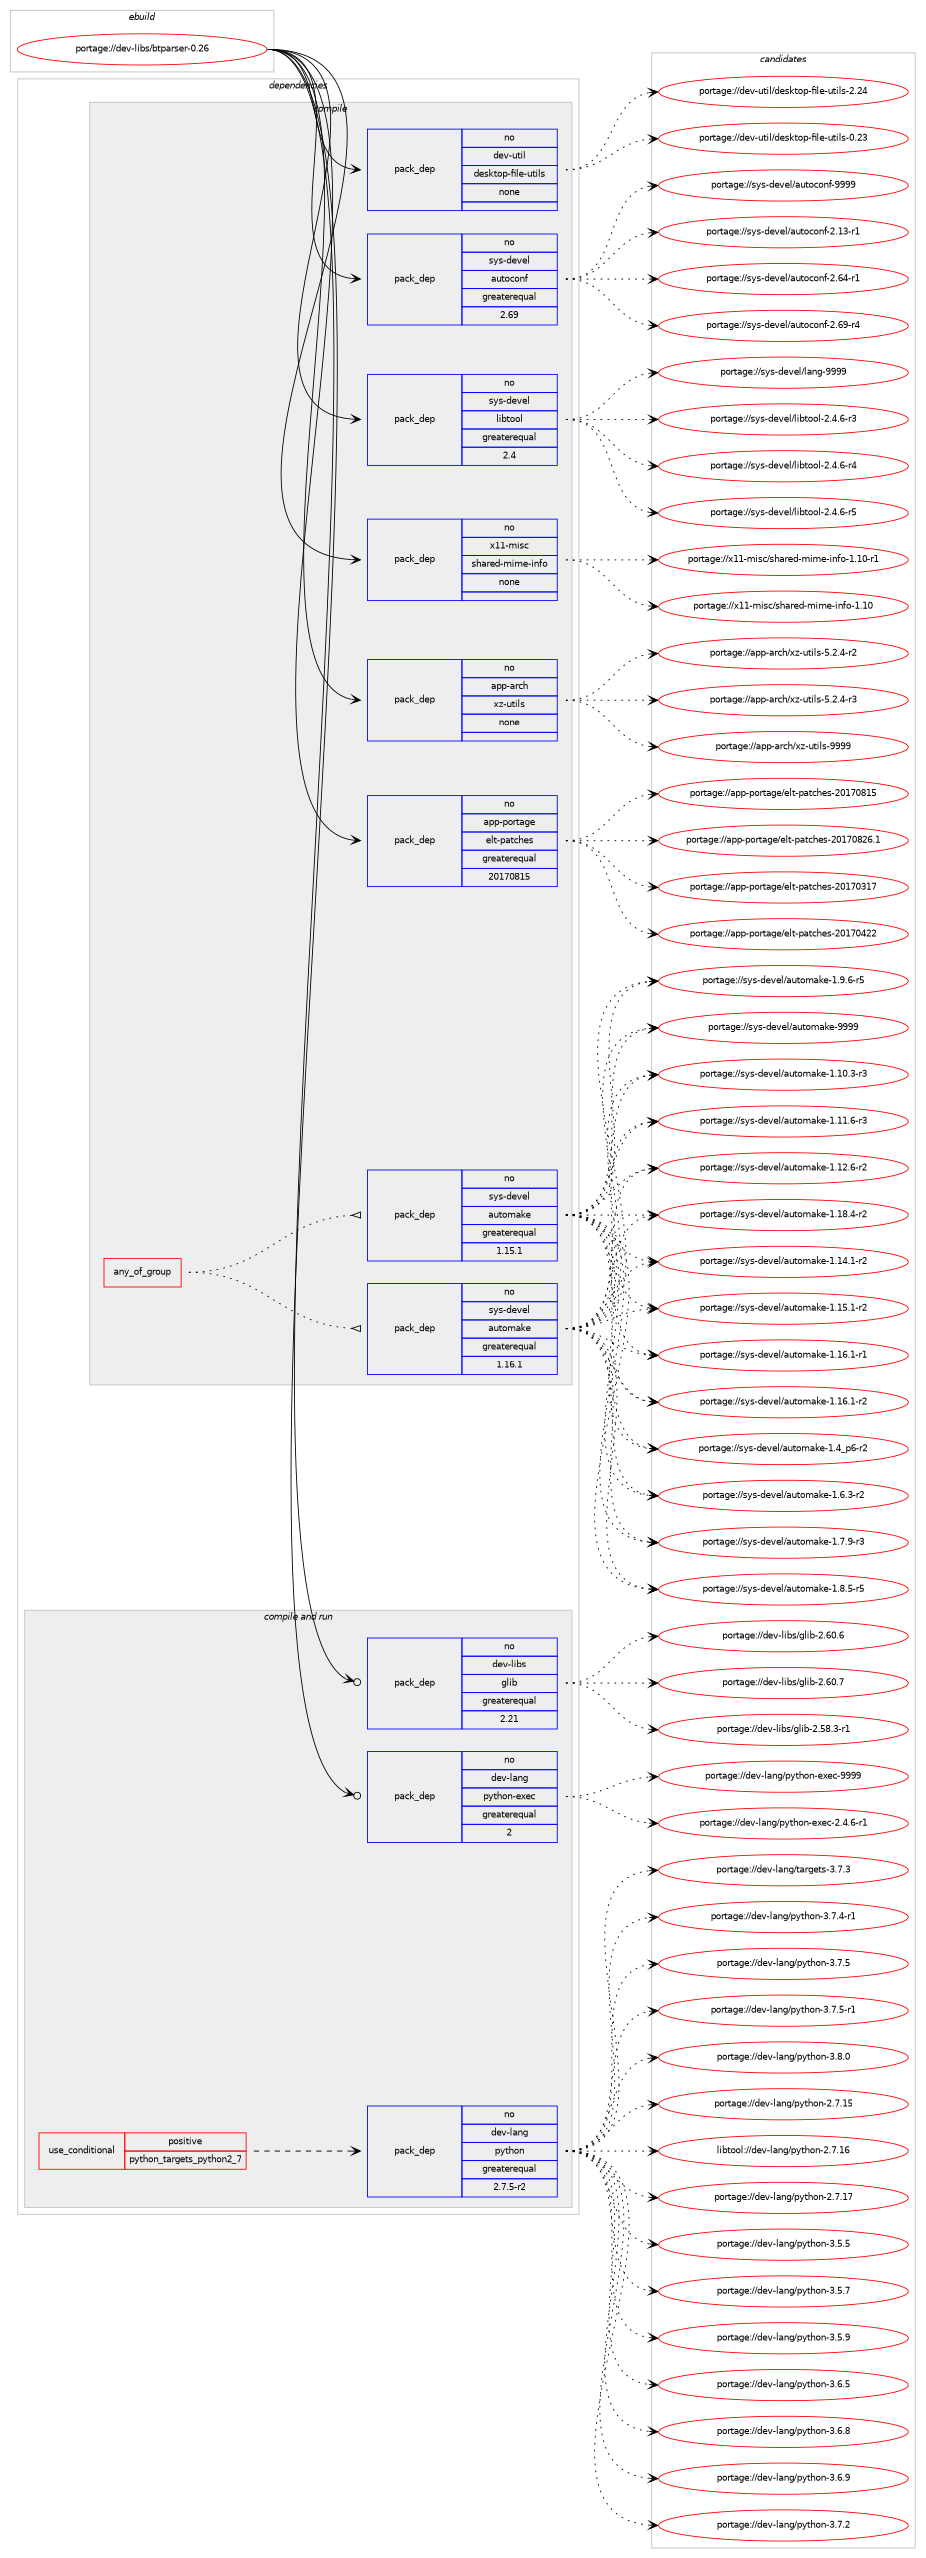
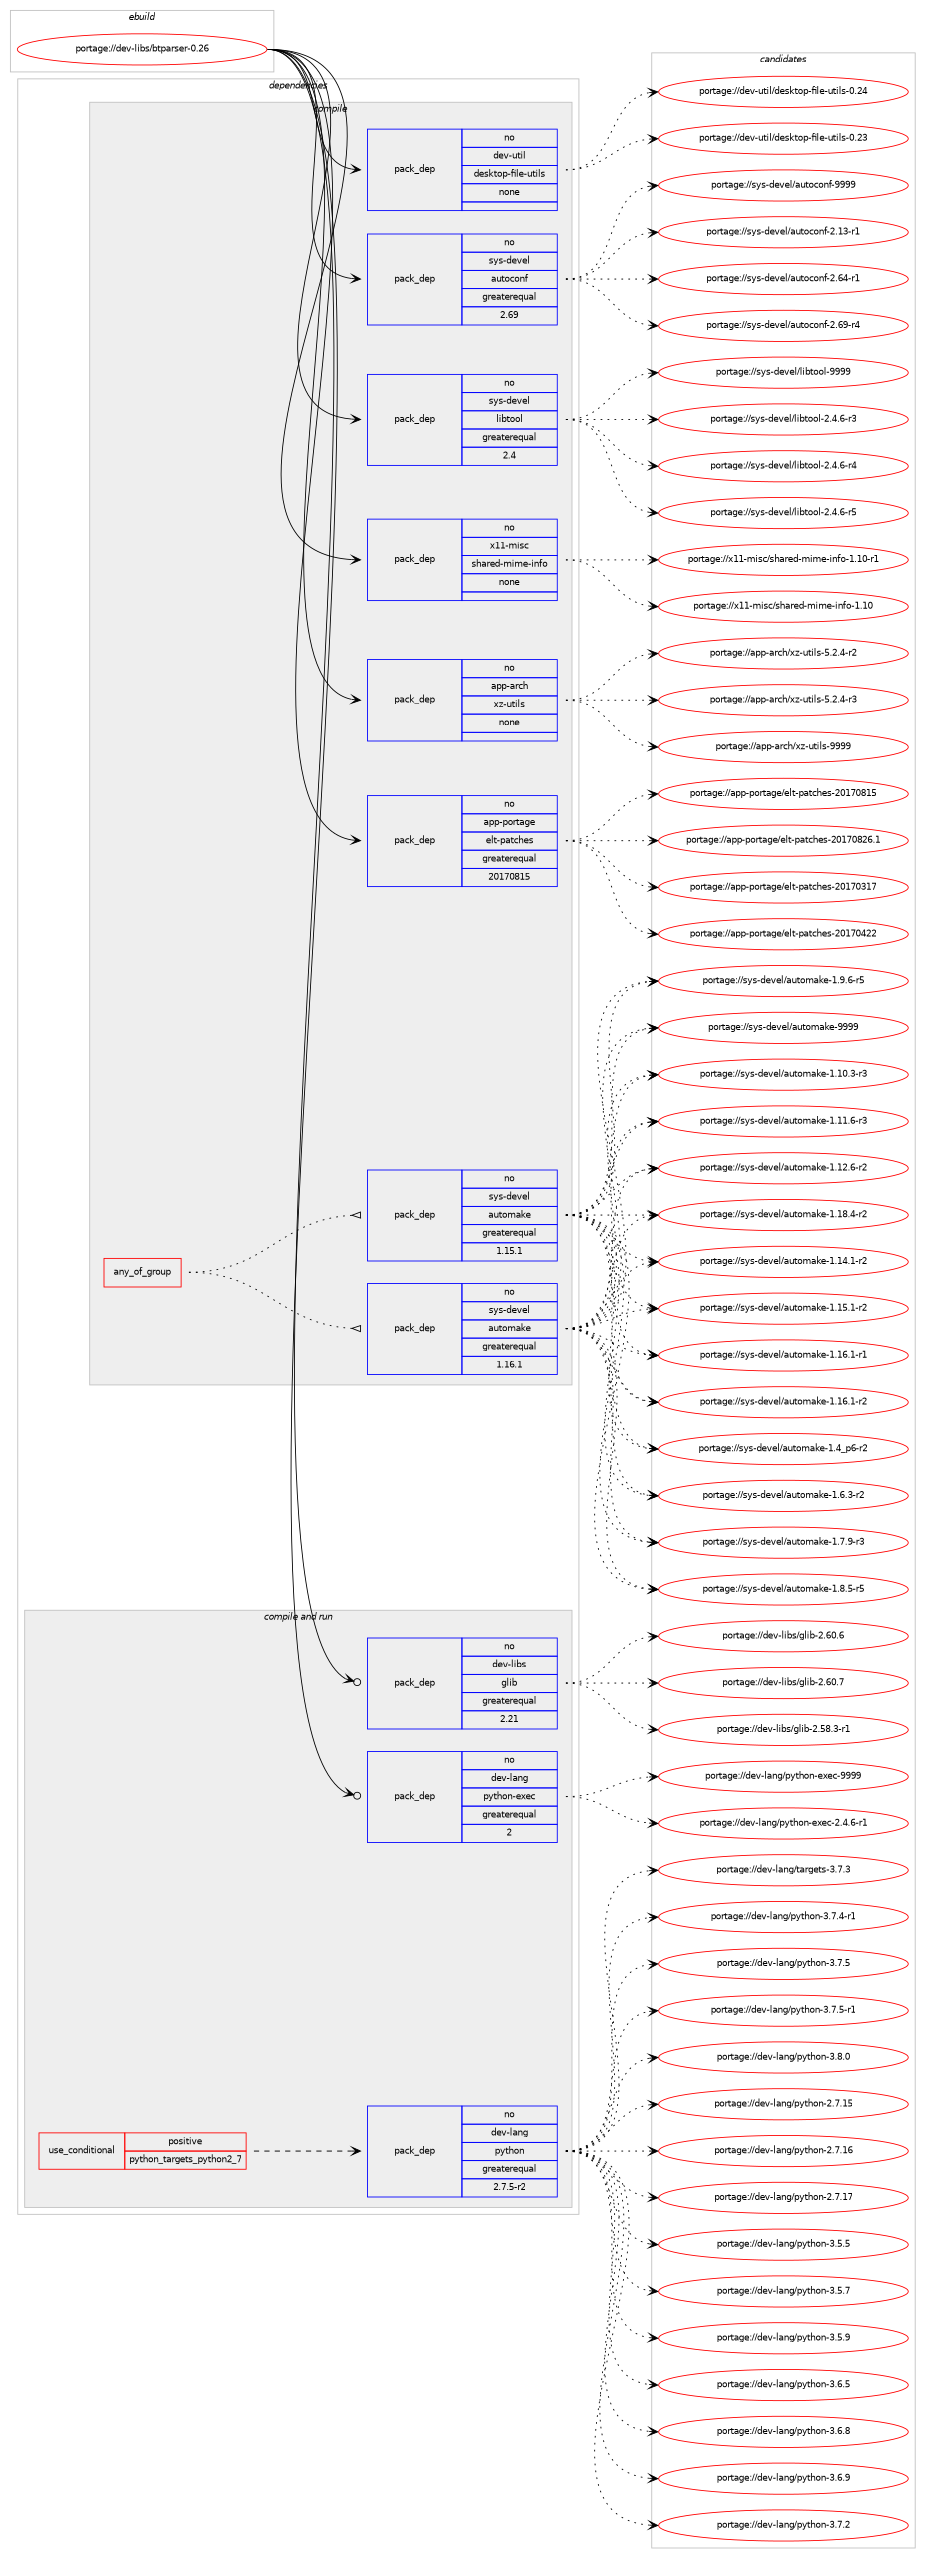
  digraph {
    compound=true
    concentrate=true
    fontname=Helvetica
    fontsize=10
    newrank=true
    rankdir=LR
    ranksep=1.5
    node [color=red fontname=Helvetica fontsize=10]
    edge [arrowhead=vee headport=w style=dotted tailport=e weight=100]
    n1 [label="portage://dev-libs/btparser-0.26" width=4]
    n2 [color=blue label=<<TABLE BORDER="0" CELLBORDER="1" CELLSPACING="0" CELLPADDING="4" WIDTH="220"><TR><TD ROWSPAN="6" CELLPADDING="30">pack_dep</TD></TR><TR><TD WIDTH="110">no</TD></TR><TR><TD>sys-devel</TD></TR><TR><TD>automake</TD></TR><TR><TD>greaterequal</TD></TR><TR><TD>1.16.1</TD></TR></TABLE>> shape=none]
    n3 [color=blue label=<<TABLE BORDER="0" CELLBORDER="1" CELLSPACING="0" CELLPADDING="4" WIDTH="220"><TR><TD ROWSPAN="6" CELLPADDING="30">pack_dep</TD></TR><TR><TD WIDTH="110">no</TD></TR><TR><TD>sys-devel</TD></TR><TR><TD>automake</TD></TR><TR><TD>greaterequal</TD></TR><TR><TD>1.15.1</TD></TR></TABLE>> shape=none]
    n4 [label=<<TABLE BORDER="0" CELLBORDER="1" CELLSPACING="0" CELLPADDING="4"><TR><TD CELLPADDING="10">any_of_group</TD></TR></TABLE>> shape=none]
    n5 [color=blue label=<<TABLE BORDER="0" CELLBORDER="1" CELLSPACING="0" CELLPADDING="4" WIDTH="220"><TR><TD ROWSPAN="6" CELLPADDING="30">pack_dep</TD></TR><TR><TD WIDTH="110">no</TD></TR><TR><TD>app-arch</TD></TR><TR><TD>xz-utils</TD></TR><TR><TD>none</TD></TR><TR><TD></TD></TR></TABLE>> shape=none]
    n6 [color=blue label=<<TABLE BORDER="0" CELLBORDER="1" CELLSPACING="0" CELLPADDING="4" WIDTH="220"><TR><TD ROWSPAN="6" CELLPADDING="30">pack_dep</TD></TR><TR><TD WIDTH="110">no</TD></TR><TR><TD>app-portage</TD></TR><TR><TD>elt-patches</TD></TR><TR><TD>greaterequal</TD></TR><TR><TD>20170815</TD></TR></TABLE>> shape=none]
    n7 [color=blue label=<<TABLE BORDER="0" CELLBORDER="1" CELLSPACING="0" CELLPADDING="4" WIDTH="220"><TR><TD ROWSPAN="6" CELLPADDING="30">pack_dep</TD></TR><TR><TD WIDTH="110">no</TD></TR><TR><TD>dev-util</TD></TR><TR><TD>desktop-file-utils</TD></TR><TR><TD>none</TD></TR><TR><TD></TD></TR></TABLE>> shape=none]
    n8 [color=blue label=<<TABLE BORDER="0" CELLBORDER="1" CELLSPACING="0" CELLPADDING="4" WIDTH="220"><TR><TD ROWSPAN="6" CELLPADDING="30">pack_dep</TD></TR><TR><TD WIDTH="110">no</TD></TR><TR><TD>sys-devel</TD></TR><TR><TD>autoconf</TD></TR><TR><TD>greaterequal</TD></TR><TR><TD>2.69</TD></TR></TABLE>> shape=none]
    n9 [color=blue label=<<TABLE BORDER="0" CELLBORDER="1" CELLSPACING="0" CELLPADDING="4" WIDTH="220"><TR><TD ROWSPAN="6" CELLPADDING="30">pack_dep</TD></TR><TR><TD WIDTH="110">no</TD></TR><TR><TD>sys-devel</TD></TR><TR><TD>libtool</TD></TR><TR><TD>greaterequal</TD></TR><TR><TD>2.4</TD></TR></TABLE>> shape=none]
    n10 [color=blue label=<<TABLE BORDER="0" CELLBORDER="1" CELLSPACING="0" CELLPADDING="4" WIDTH="220"><TR><TD ROWSPAN="6" CELLPADDING="30">pack_dep</TD></TR><TR><TD WIDTH="110">no</TD></TR><TR><TD>x11-misc</TD></TR><TR><TD>shared-mime-info</TD></TR><TR><TD>none</TD></TR><TR><TD></TD></TR></TABLE>> shape=none]
    n11 [color=blue label=<<TABLE BORDER="0" CELLBORDER="1" CELLSPACING="0" CELLPADDING="4" WIDTH="220"><TR><TD ROWSPAN="6" CELLPADDING="30">pack_dep</TD></TR><TR><TD WIDTH="110">no</TD></TR><TR><TD>dev-lang</TD></TR><TR><TD>python-exec</TD></TR><TR><TD>greaterequal</TD></TR><TR><TD>2</TD></TR></TABLE>> shape=none]
    n12 [color=blue label=<<TABLE BORDER="0" CELLBORDER="1" CELLSPACING="0" CELLPADDING="4" WIDTH="220"><TR><TD ROWSPAN="6" CELLPADDING="30">pack_dep</TD></TR><TR><TD WIDTH="110">no</TD></TR><TR><TD>dev-lang</TD></TR><TR><TD>python</TD></TR><TR><TD>greaterequal</TD></TR><TR><TD>2.7.5-r2</TD></TR></TABLE>> shape=none]
    n13 [label=<<TABLE BORDER="0" CELLBORDER="1" CELLSPACING="0" CELLPADDING="4"><TR><TD ROWSPAN="3" CELLPADDING="10">use_conditional</TD></TR><TR><TD>positive</TD></TR><TR><TD>python_targets_python2_7</TD></TR></TABLE>> shape=none]
    n14 [color=blue label=<<TABLE BORDER="0" CELLBORDER="1" CELLSPACING="0" CELLPADDING="4" WIDTH="220"><TR><TD ROWSPAN="6" CELLPADDING="30">pack_dep</TD></TR><TR><TD WIDTH="110">no</TD></TR><TR><TD>dev-libs</TD></TR><TR><TD>glib</TD></TR><TR><TD>greaterequal</TD></TR><TR><TD>2.21</TD></TR></TABLE>> shape=none]
    n15 [label="portage://sys-devel/automake-1.10.3-r3" width=4]
    n16 [label="portage://sys-devel/automake-1.11.6-r3" width=4]
    n17 [label="portage://sys-devel/automake-1.12.6-r2" width=4]
    n18 [label="portage://sys-devel/automake-1.18.4-r2" width=4]
    n19 [label="portage://sys-devel/automake-1.14.1-r2" width=4]
    n20 [label="portage://sys-devel/automake-1.15.1-r2" width=4]
    n21 [label="portage://sys-devel/automake-1.16.1-r1" width=4]
    n22 [label="portage://sys-devel/automake-1.16.1-r2" width=4]
    n23 [label="portage://sys-devel/automake-1.4_p6-r2" width=4]
    n24 [label="portage://sys-devel/automake-1.6.3-r2" width=4]
    n25 [label="portage://sys-devel/automake-1.7.9-r3" width=4]
    n26 [label="portage://sys-devel/automake-1.8.5-r5" width=4]
    n27 [label="portage://sys-devel/automake-1.9.6-r5" width=4]
    n28 [label="portage://sys-devel/automake-9999" width=4]
    n29 [label="portage://app-arch/xz-utils-5.2.4-r2" width=4]
    n30 [label="portage://app-arch/xz-utils-5.2.4-r3" width=4]
    n31 [label="portage://app-arch/xz-utils-9999" width=4]
    n32 [label="portage://app-portage/elt-patches-20170317" width=4]
    n33 [label="portage://app-portage/elt-patches-20170422" width=4]
    n34 [label="portage://app-portage/elt-patches-20170815" width=4]
    n35 [label="portage://app-portage/elt-patches-20170826.1" width=4]
    n36 [label="portage://dev-util/desktop-file-utils-0.23" width=4]
-   n37 [label="portage://dev-util/desktop-file-utils-2.24" width=4]
+   n37 [label="portage://dev-util/desktop-file-utils-0.24" width=4]
    n38 [label="portage://sys-devel/autoconf-2.13-r1" width=4]
    n39 [label="portage://sys-devel/autoconf-2.64-r1" width=4]
    n40 [label="portage://sys-devel/autoconf-2.69-r4" width=4]
    n41 [label="portage://sys-devel/autoconf-9999" width=4]
    n42 [label="portage://sys-devel/libtool-2.4.6-r3" width=4]
    n43 [label="portage://sys-devel/libtool-2.4.6-r4" width=4]
    n44 [label="portage://sys-devel/libtool-2.4.6-r5" width=4]
-   n45 [label="portage://sys-devel/lang-9999" width=4]
+   n45 [label="portage://sys-devel/libtool-9999" width=4]
    n46 [label="portage://x11-misc/shared-mime-info-1.10" width=4]
    n47 [label="portage://x11-misc/shared-mime-info-1.10-r1" width=4]
    n48 [label="portage://dev-lang/python-2.7.15" width=4]
-   n49 [label="libtool://dev-lang/python-2.7.16" width=4]
+   n49 [label="portage://dev-lang/python-2.7.16" width=4]
    n50 [label="portage://dev-lang/python-2.7.17" width=4]
    n51 [label="portage://dev-lang/python-3.5.5" width=4]
    n52 [label="portage://dev-lang/python-3.5.7" width=4]
    n53 [label="portage://dev-lang/python-3.5.9" width=4]
    n54 [label="portage://dev-lang/python-3.6.5" width=4]
    n55 [label="portage://dev-lang/python-3.6.8" width=4]
    n56 [label="portage://dev-lang/python-3.6.9" width=4]
    n57 [label="portage://dev-lang/python-3.7.2" width=4]
    n58 [label="portage://dev-lang/targets-3.7.3" width=4]
    n59 [label="portage://dev-lang/python-3.7.4-r1" width=4]
    n60 [label="portage://dev-lang/python-3.7.5" width=4]
    n61 [label="portage://dev-lang/python-3.7.5-r1" width=4]
    n62 [label="portage://dev-lang/python-3.8.0" width=4]
    n63 [label="portage://dev-lang/python-exec-2.4.6-r1" width=4]
    n64 [label="portage://dev-lang/python-exec-9999" width=4]
    n65 [label="portage://dev-libs/glib-2.58.3-r1" width=4]
    n66 [label="portage://dev-libs/glib-2.60.6" width=4]
    n67 [label="portage://dev-libs/glib-2.60.7" width=4]
    subgraph cluster_1 {
      color=gray
      label=<<i>ebuild</i>>
      rank=same
      n1
    }
    subgraph cluster_2 {
      color=gray
      label=<<i>dependencies</i>>
      subgraph cluster_3 {
        color=gray
        fillcolor="#eeeeee"
        label=<<i>compile</i>>
        style=filled
        subgraph sub_4 {
          color=gray
          fillcolor="#eeeeee"
          label=<<i>compile</i>>
          style=filled
          n4
          subgraph sub_5 {
            color=gray
            fillcolor="#eeeeee"
            label=<<i>compile</i>>
            style=filled
            n2
          }
          subgraph sub_6 {
            color=gray
            fillcolor="#eeeeee"
            label=<<i>compile</i>>
            style=filled
            n3
          }
        }
        subgraph sub_7 {
          color=gray
          fillcolor="#eeeeee"
          label=<<i>compile</i>>
          style=filled
          n5
        }
        subgraph sub_8 {
          color=gray
          fillcolor="#eeeeee"
          label=<<i>compile</i>>
          style=filled
          n6
        }
        subgraph sub_9 {
          color=gray
          fillcolor="#eeeeee"
          label=<<i>compile</i>>
          style=filled
          n7
        }
        subgraph sub_10 {
          color=gray
          fillcolor="#eeeeee"
          label=<<i>compile</i>>
          style=filled
          n8
        }
        subgraph sub_11 {
          color=gray
          fillcolor="#eeeeee"
          label=<<i>compile</i>>
          style=filled
          n9
        }
        subgraph sub_12 {
          color=gray
          fillcolor="#eeeeee"
          label=<<i>compile</i>>
          style=filled
          n10
        }
      }
      subgraph cluster_13 {
        color=gray
        fillcolor="#eeeeee"
        label=<<i>compile and run</i>>
        style=filled
        subgraph sub_14 {
          color=gray
          fillcolor="#eeeeee"
          label=<<i>compile and run</i>>
          style=filled
          n11
        }
        subgraph sub_15 {
          color=gray
          fillcolor="#eeeeee"
          label=<<i>compile and run</i>>
          style=filled
          n13
          subgraph sub_16 {
            color=gray
            fillcolor="#eeeeee"
            label=<<i>compile and run</i>>
            style=filled
            n12
          }
        }
        subgraph sub_17 {
          color=gray
          fillcolor="#eeeeee"
          label=<<i>compile and run</i>>
          style=filled
          n14
        }
      }
      subgraph cluster_18 {
        color=gray
        fillcolor="#eeeeee"
        label=<<i>run</i>>
        style=filled
      }
    }
    subgraph cluster_19 {
      color=gray
      label=<<i>candidates</i>>
      rank=same
      subgraph sub_20 {
        color=black
        label=<<i>candidates</i>>
        nodesep=1
        rank=same
        n15
        n16
        n17
        n18
        n19
        n20
        n21
        n22
        n23
        n24
        n25
        n26
        n27
        n28
      }
      subgraph sub_21 {
        color=black
        label=<<i>candidates</i>>
        nodesep=1
        rank=same
        n15
        n16
        n17
        n18
        n19
        n20
        n21
        n22
        n23
        n24
        n25
        n26
        n27
        n28
      }
      subgraph sub_22 {
        color=black
        label=<<i>candidates</i>>
        nodesep=1
        rank=same
        n29
        n30
        n31
      }
      subgraph sub_23 {
        color=black
        label=<<i>candidates</i>>
        nodesep=1
        rank=same
        n32
        n33
        n34
        n35
      }
      subgraph sub_24 {
        color=black
        label=<<i>candidates</i>>
        nodesep=1
        rank=same
        n36
        n37
      }
      subgraph sub_25 {
        color=black
        label=<<i>candidates</i>>
        nodesep=1
        rank=same
        n38
        n39
        n40
        n41
      }
      subgraph sub_26 {
        color=black
        label=<<i>candidates</i>>
        nodesep=1
        rank=same
        n42
        n43
        n44
        n45
      }
      subgraph sub_27 {
        color=black
        label=<<i>candidates</i>>
        nodesep=1
        rank=same
        n46
        n47
      }
      subgraph sub_28 {
        color=black
        label=<<i>candidates</i>>
        nodesep=1
        rank=same
        n48
        n49
        n50
        n51
        n52
        n53
        n54
        n55
        n56
        n57
        n58
        n59
        n60
        n61
        n62
      }
      subgraph sub_29 {
        color=black
        label=<<i>candidates</i>>
        nodesep=1
        rank=same
        n63
        n64
      }
      subgraph sub_30 {
        color=black
        label=<<i>candidates</i>>
        nodesep=1
        rank=same
        n65
        n66
        n67
      }
    }
    n1 -> n5 [style=solid weight=20]
    n1 -> n6 [style=solid weight=20]
    n1 -> n7 [style=solid weight=20]
    n1 -> n8 [style=solid weight=20]
    n1 -> n9 [style=solid weight=20]
    n1 -> n10 [style=solid weight=20]
    n1 -> n11 [arrowhead=odotvee style=solid weight=20]
    n1 -> n14 [arrowhead=odotvee style=solid weight=20]
    n2 -> n15
    n2 -> n16
    n2 -> n17
    n2 -> n18
    n2 -> n19
    n2 -> n20
    n2 -> n21
    n2 -> n22
    n2 -> n23
    n2 -> n24
    n2 -> n25
    n2 -> n26
    n2 -> n27
    n2 -> n28
    n3 -> n15
    n3 -> n16
    n3 -> n17
    n3 -> n18
    n3 -> n19
    n3 -> n20
    n3 -> n21
    n3 -> n22
    n3 -> n23
    n3 -> n24
    n3 -> n25
    n3 -> n26
    n3 -> n27
    n3 -> n28
    n4 -> n2 [arrowhead=oinv weight=20]
    n4 -> n3 [arrowhead=oinv weight=20]
    n5 -> n29
    n5 -> n30
    n5 -> n31
    n6 -> n32
    n6 -> n33
    n6 -> n34
    n6 -> n35
    n7 -> n36
    n7 -> n37
    n8 -> n38
    n8 -> n39
    n8 -> n40
    n8 -> n41
    n9 -> n42
    n9 -> n43
    n9 -> n44
    n9 -> n45
    n10 -> n46
    n10 -> n47
    n11 -> n63
    n11 -> n64
    n12 -> n48
    n12 -> n49
    n12 -> n50
    n12 -> n51
    n12 -> n52
    n12 -> n53
    n12 -> n54
    n12 -> n55
    n12 -> n56
    n12 -> n57
    n12 -> n58
    n12 -> n59
    n12 -> n60
    n12 -> n61
    n12 -> n62
    n13 -> n12 [style=dashed weight=20]
    n14 -> n65
    n14 -> n66
    n14 -> n67
  }
